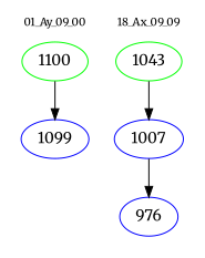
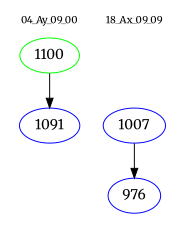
  digraph {
    fontname=Merriweather
    node [color=blue fontname=Merriweather]
    edge [color=black fontname=Merriweather]
    n1 [color=green label=1100]
-   n2 [label=1099]
-   n3 [color=green label=1043]
+   n2 [label=1091]
    n4 [label=1007]
    n5 [label=976]
    subgraph cluster_1 {
      color=white
      fontsize=10
-     label="01_Ay_09_00"
+     label="04_Ay_09_00"
      n1
      n2
    }
    subgraph cluster_2 {
      color=white
      fontsize=10
      label="18_Ax_09_09"
-     n3
      n4
      n5
    }
    n1 -> n2
-   n3 -> n4
    n4 -> n5
  }
